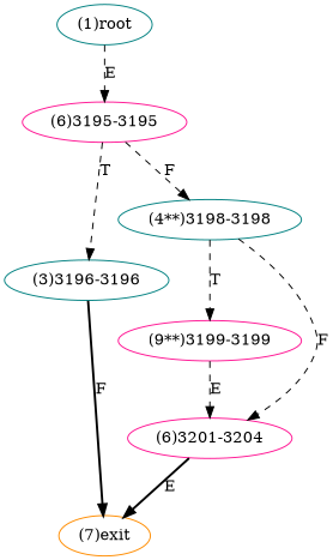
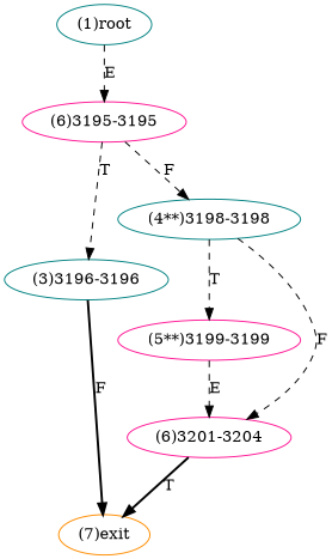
  digraph {
    node [color=teal]
    edge [style=dashed]
    n1 [label="(1)root"]
    n2 [color=deeppink label="(6)3195-3195"]
    n3 [label="(3)3196-3196"]
    n4 [label="(4**)3198-3198"]
    n5 [color=darkorange label="(7)exit"]
-   n6 [color=deeppink label="(9**)3199-3199"]
+   n6 [color=deeppink label="(5**)3199-3199"]
    n7 [color=deeppink label="(6)3201-3204"]
    n1 -> n2 [label=E]
    n2 -> n3 [label=T]
    n2 -> n4 [label=F]
    n3 -> n5 [label=F style=bold]
    n4 -> n6 [label=T]
    n4 -> n7 [label=F]
    n6 -> n7 [label=E]
-   n7 -> n5 [label=E style=bold]
+   n7 -> n5 [label=T style=bold]
  }
